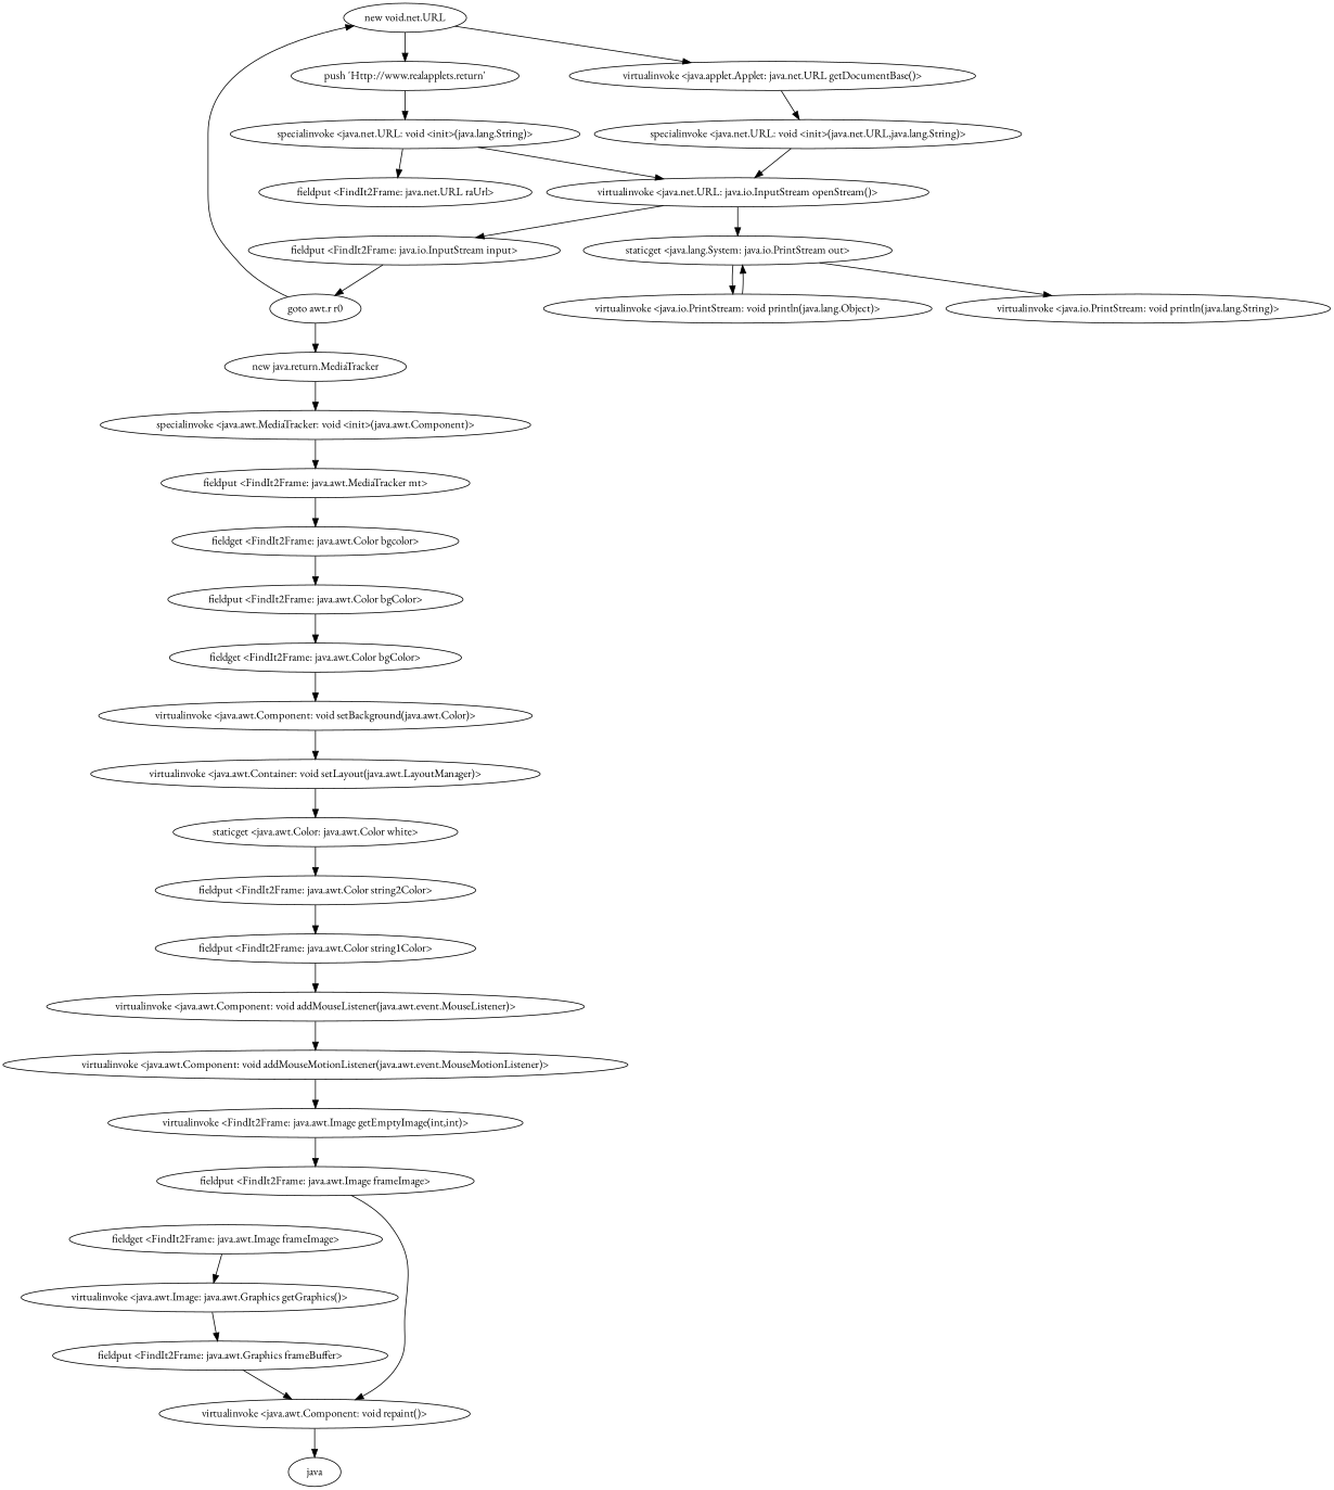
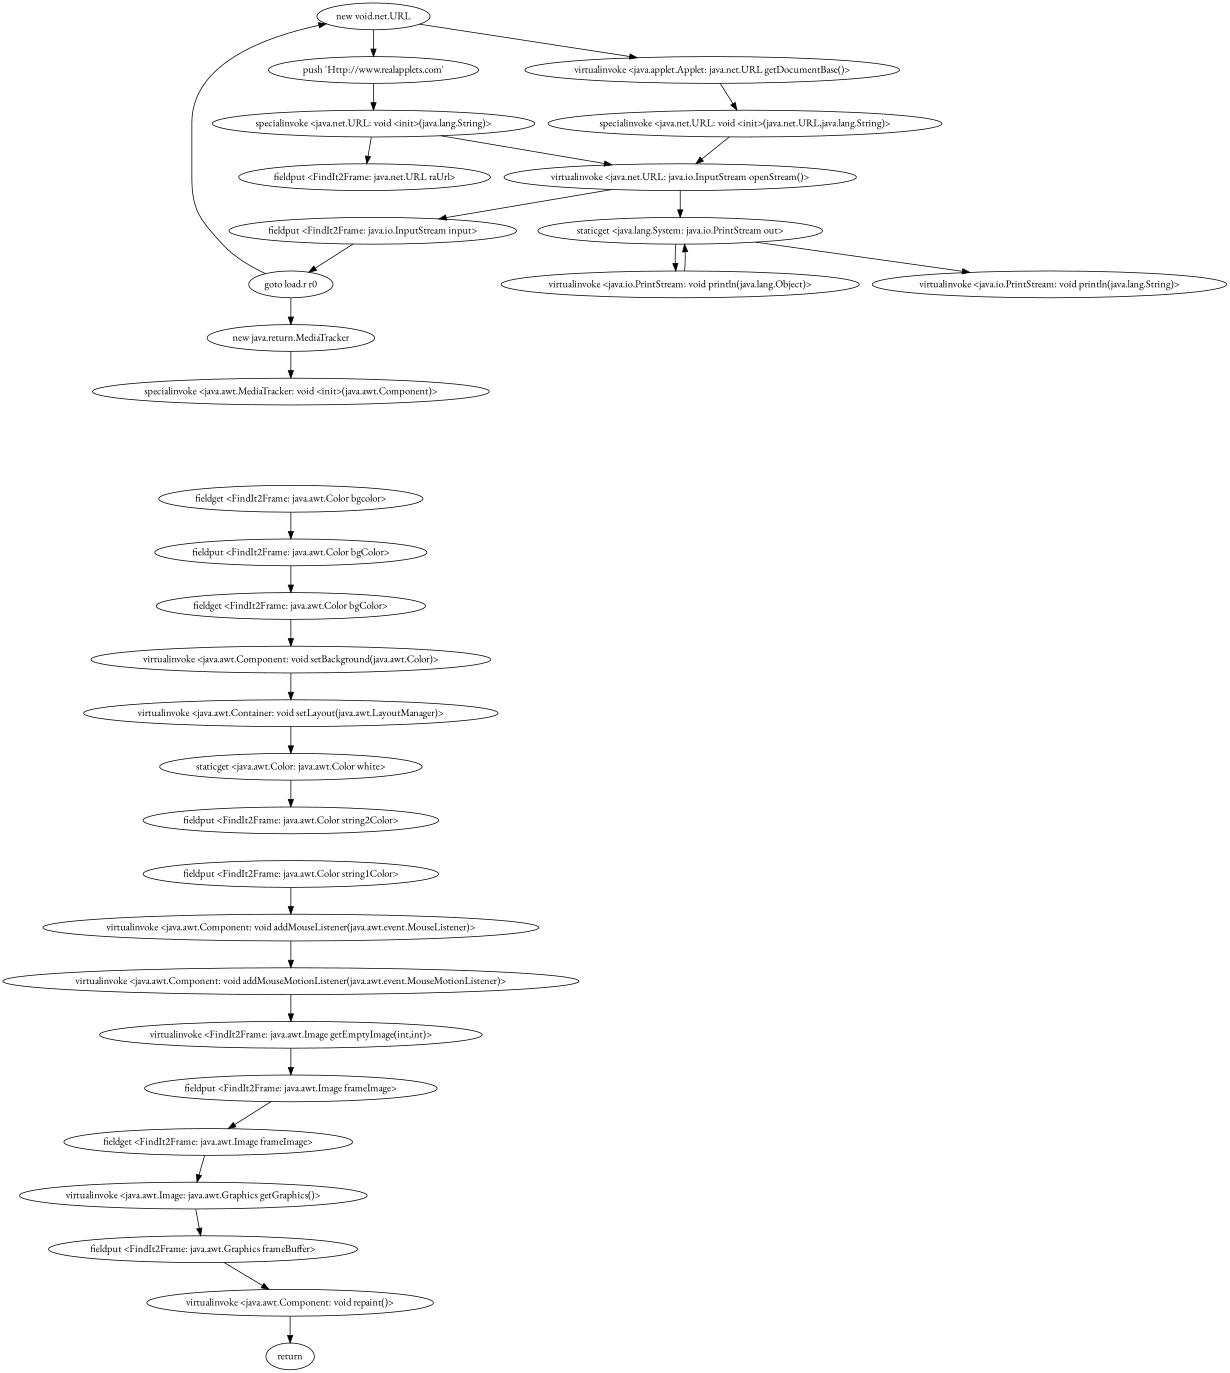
  digraph {
    fontname="EB Garamond"
    node [fontname="EB Garamond"]
    edge [fontname="EB Garamond"]
    n1 [label="new void.net.URL"]
    "virtualinvoke <java.applet.Applet: java.net.URL getDocumentBase()>"
-   "push 'Http://www.realapplets.com'" [label="push 'Http://www.realapplets.return'"]
+   "push 'Http://www.realapplets.com'"
    "specialinvoke <java.net.URL: void <init>(java.net.URL,java.lang.String)>"
    "specialinvoke <java.net.URL: void <init>(java.lang.String)>"
    "virtualinvoke <java.net.URL: java.io.InputStream openStream()>"
    "fieldput <FindIt2Frame: java.io.InputStream input>"
    "staticget <java.lang.System: java.io.PrintStream out>"
-   "goto load.r r0" [label="goto awt.r r0"]
+   "goto load.r r0"
    "virtualinvoke <java.io.PrintStream: void println(java.lang.Object)>"
    "virtualinvoke <java.io.PrintStream: void println(java.lang.String)>"
    n12 [label="new java.return.MediaTracker"]
    "specialinvoke <java.awt.MediaTracker: void <init>(java.awt.Component)>"
    "fieldput <FindIt2Frame: java.net.URL raUrl>"
-   "fieldput <FindIt2Frame: java.awt.MediaTracker mt>"
    "fieldget <FindIt2Frame: java.awt.Color bgcolor>"
    "fieldput <FindIt2Frame: java.awt.Color bgColor>"
    "fieldget <FindIt2Frame: java.awt.Color bgColor>"
    "virtualinvoke <java.awt.Component: void setBackground(java.awt.Color)>"
    "virtualinvoke <java.awt.Container: void setLayout(java.awt.LayoutManager)>"
    "staticget <java.awt.Color: java.awt.Color white>"
    "fieldput <FindIt2Frame: java.awt.Color string2Color>"
    "fieldput <FindIt2Frame: java.awt.Color string1Color>"
    "virtualinvoke <java.awt.Component: void addMouseListener(java.awt.event.MouseListener)>"
    "virtualinvoke <java.awt.Component: void addMouseMotionListener(java.awt.event.MouseMotionListener)>"
    "virtualinvoke <FindIt2Frame: java.awt.Image getEmptyImage(int,int)>"
    "fieldput <FindIt2Frame: java.awt.Image frameImage>"
    "fieldget <FindIt2Frame: java.awt.Image frameImage>"
    "virtualinvoke <java.awt.Image: java.awt.Graphics getGraphics()>"
    "fieldput <FindIt2Frame: java.awt.Graphics frameBuffer>"
    "virtualinvoke <java.awt.Component: void repaint()>"
-   return [label=java]
+   return
    n1 -> "virtualinvoke <java.applet.Applet: java.net.URL getDocumentBase()>"
    n1 -> "push 'Http://www.realapplets.com'"
    "virtualinvoke <java.applet.Applet: java.net.URL getDocumentBase()>" -> "specialinvoke <java.net.URL: void <init>(java.net.URL,java.lang.String)>"
    "push 'Http://www.realapplets.com'" -> "specialinvoke <java.net.URL: void <init>(java.lang.String)>"
    "specialinvoke <java.net.URL: void <init>(java.net.URL,java.lang.String)>" -> "virtualinvoke <java.net.URL: java.io.InputStream openStream()>"
    "specialinvoke <java.net.URL: void <init>(java.lang.String)>" -> "virtualinvoke <java.net.URL: java.io.InputStream openStream()>"
    "specialinvoke <java.net.URL: void <init>(java.lang.String)>" -> "fieldput <FindIt2Frame: java.net.URL raUrl>"
    "virtualinvoke <java.net.URL: java.io.InputStream openStream()>" -> "fieldput <FindIt2Frame: java.io.InputStream input>"
    "virtualinvoke <java.net.URL: java.io.InputStream openStream()>" -> "staticget <java.lang.System: java.io.PrintStream out>"
    "fieldput <FindIt2Frame: java.io.InputStream input>" -> "goto load.r r0"
    "staticget <java.lang.System: java.io.PrintStream out>" -> "virtualinvoke <java.io.PrintStream: void println(java.lang.Object)>"
    "staticget <java.lang.System: java.io.PrintStream out>" -> "virtualinvoke <java.io.PrintStream: void println(java.lang.String)>"
    "goto load.r r0" -> n1
    "goto load.r r0" -> n12
    "virtualinvoke <java.io.PrintStream: void println(java.lang.Object)>" -> "staticget <java.lang.System: java.io.PrintStream out>"
    n12 -> "specialinvoke <java.awt.MediaTracker: void <init>(java.awt.Component)>"
-   "specialinvoke <java.awt.MediaTracker: void <init>(java.awt.Component)>" -> "fieldput <FindIt2Frame: java.awt.MediaTracker mt>"
-   "fieldput <FindIt2Frame: java.awt.MediaTracker mt>" -> "fieldget <FindIt2Frame: java.awt.Color bgcolor>"
    "fieldget <FindIt2Frame: java.awt.Color bgcolor>" -> "fieldput <FindIt2Frame: java.awt.Color bgColor>"
    "fieldput <FindIt2Frame: java.awt.Color bgColor>" -> "fieldget <FindIt2Frame: java.awt.Color bgColor>"
    "fieldget <FindIt2Frame: java.awt.Color bgColor>" -> "virtualinvoke <java.awt.Component: void setBackground(java.awt.Color)>"
    "virtualinvoke <java.awt.Component: void setBackground(java.awt.Color)>" -> "virtualinvoke <java.awt.Container: void setLayout(java.awt.LayoutManager)>"
    "virtualinvoke <java.awt.Container: void setLayout(java.awt.LayoutManager)>" -> "staticget <java.awt.Color: java.awt.Color white>"
    "staticget <java.awt.Color: java.awt.Color white>" -> "fieldput <FindIt2Frame: java.awt.Color string2Color>"
-   "fieldput <FindIt2Frame: java.awt.Color string2Color>" -> "fieldput <FindIt2Frame: java.awt.Color string1Color>"
    "fieldput <FindIt2Frame: java.awt.Color string1Color>" -> "virtualinvoke <java.awt.Component: void addMouseListener(java.awt.event.MouseListener)>"
    "virtualinvoke <java.awt.Component: void addMouseListener(java.awt.event.MouseListener)>" -> "virtualinvoke <java.awt.Component: void addMouseMotionListener(java.awt.event.MouseMotionListener)>"
    "virtualinvoke <java.awt.Component: void addMouseMotionListener(java.awt.event.MouseMotionListener)>" -> "virtualinvoke <FindIt2Frame: java.awt.Image getEmptyImage(int,int)>"
    "virtualinvoke <FindIt2Frame: java.awt.Image getEmptyImage(int,int)>" -> "fieldput <FindIt2Frame: java.awt.Image frameImage>"
-   "fieldput <FindIt2Frame: java.awt.Image frameImage>" -> "virtualinvoke <java.awt.Component: void repaint()>"
+   "fieldput <FindIt2Frame: java.awt.Image frameImage>" -> "fieldget <FindIt2Frame: java.awt.Image frameImage>"
    "fieldget <FindIt2Frame: java.awt.Image frameImage>" -> "virtualinvoke <java.awt.Image: java.awt.Graphics getGraphics()>"
    "virtualinvoke <java.awt.Image: java.awt.Graphics getGraphics()>" -> "fieldput <FindIt2Frame: java.awt.Graphics frameBuffer>"
    "fieldput <FindIt2Frame: java.awt.Graphics frameBuffer>" -> "virtualinvoke <java.awt.Component: void repaint()>"
    "virtualinvoke <java.awt.Component: void repaint()>" -> return
  }
